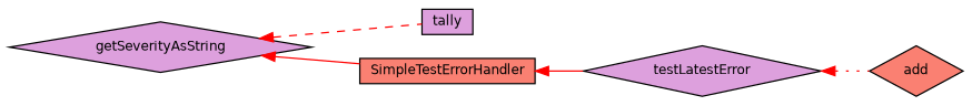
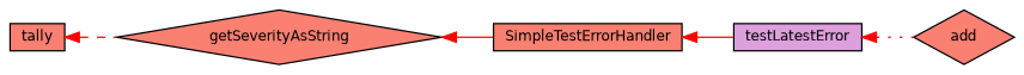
  digraph {
    rankdir=LR
    node [color=black fillcolor=salmon fontname=Helvetica fontsize=10 shape=box style=filled]
    edge [color=red dir=back fontname=Helvetica fontsize=10 labelfontname=Helvetica labelfontsize=10 style=solid]
-   n1 [fillcolor=plum fontcolor=black height=0.2 label=getSeverityAsString shape=diamond width=0.4]
-   n2 [fillcolor=plum height=0.2 label=tally width=0.4]
+   n1 [fontcolor=black height=0.2 label=getSeverityAsString shape=diamond width=0.4]
+   n2 [height=0.2 label=tally width=0.4]
    n3 [height=0.2 label=SimpleTestErrorHandler width=0.4]
-   n4 [fillcolor=plum height=0.2 label=testLatestError shape=diamond width=0.4]
+   n4 [fillcolor=plum height=0.2 label=testLatestError width=0.4]
    n5 [height=0.2 label=add shape=diamond width=0.4]
-   n1 -> n2 [style=dashed]
+   n2 -> n1 [style=dashed]
    n1 -> n3
    n3 -> n4
    n4 -> n5 [style=dotted]
  }
